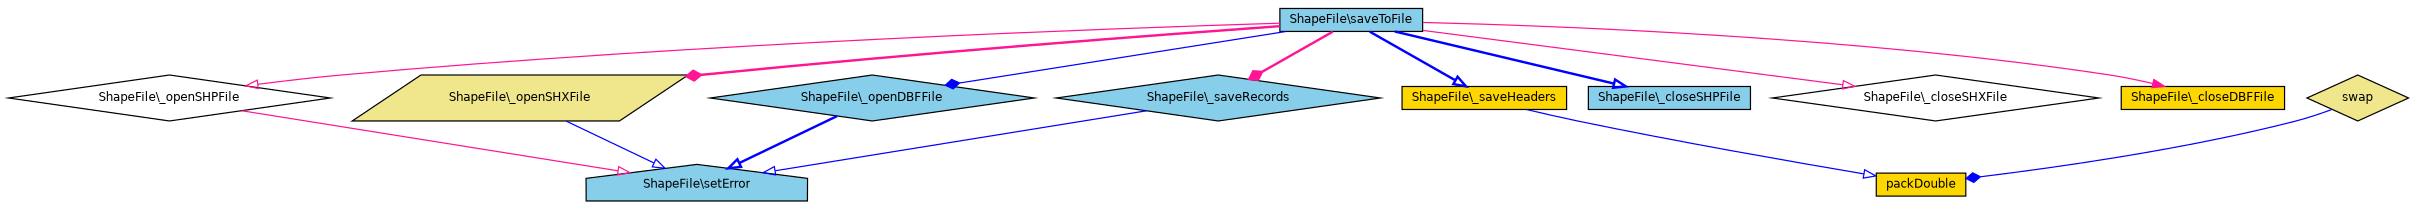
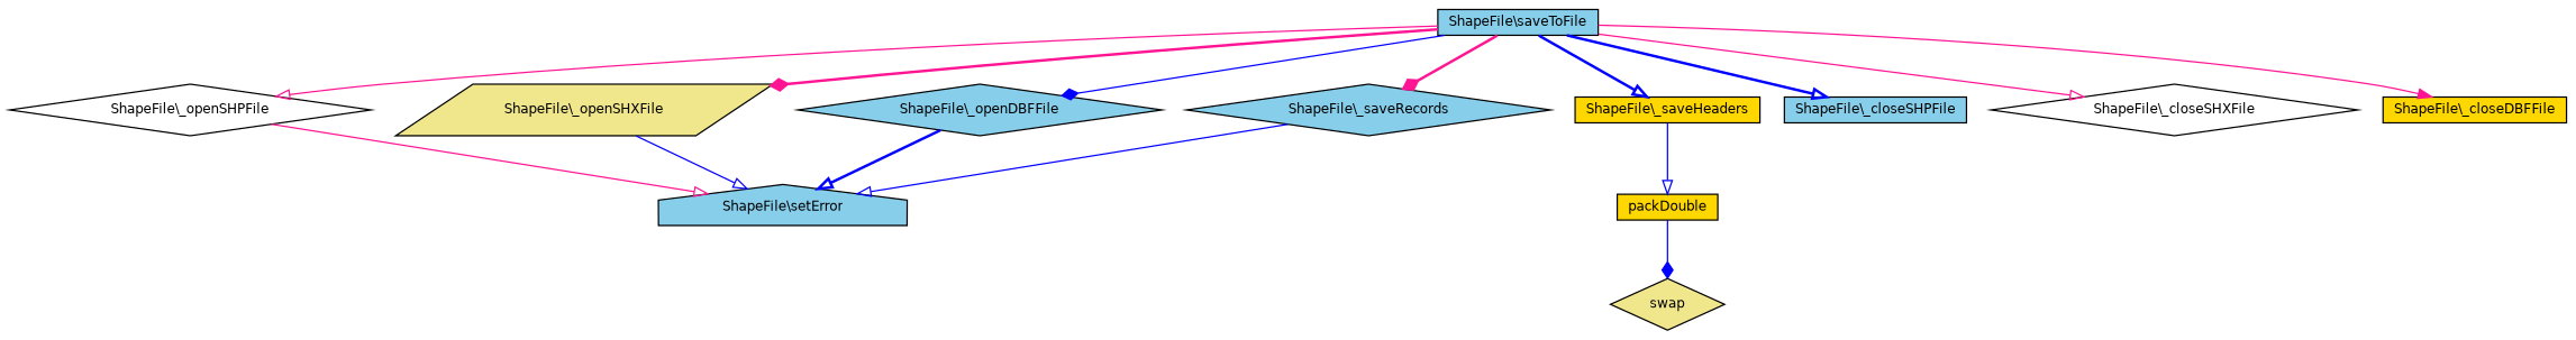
  digraph {
    rankdir=TB
    node [color=black fillcolor=skyblue fontname=Helvetica fontsize=10 shape=box style=filled]
    edge [color=blue fontname=Helvetica fontsize=10 labelfontname=Helvetica labelfontsize=10 style=solid arrowhead=onormal]
    n1 [fontcolor=black height=0.2 label="ShapeFile\\saveToFile" width=0.4]
    n2 [fillcolor=white height=0.2 label="ShapeFile\\_openSHPFile" shape=diamond width=0.4]
    n3 [fillcolor=khaki height=0.2 label="ShapeFile\\_openSHXFile" shape=parallelogram width=0.4]
    n4 [height=0.2 label="ShapeFile\\_openDBFFile" shape=diamond width=0.4]
    n5 [fillcolor=gold height=0.2 label="ShapeFile\\_saveHeaders" width=0.4]
    n6 [height=0.2 label="ShapeFile\\_saveRecords" shape=diamond width=0.4]
    n7 [height=0.2 label="ShapeFile\\_closeSHPFile" width=0.4]
    n8 [fillcolor=white height=0.2 label="ShapeFile\\_closeSHXFile" shape=diamond width=0.4]
    n9 [fillcolor=gold height=0.2 label="ShapeFile\\_closeDBFFile" width=0.4]
    n10 [height=0.2 label="ShapeFile\\setError" shape=house width=0.4]
    n11 [fillcolor=gold height=0.2 label=packDouble width=0.4]
    n12 [fillcolor=khaki height=0.2 label=swap shape=diamond width=0.4]
    n1 -> n2 [color=deeppink]
    n1 -> n3 [color=deeppink style=bold arrowhead=diamond]
    n1 -> n4 [arrowhead=diamond]
    n1 -> n5 [style=bold]
    n1 -> n6 [color=deeppink style=bold arrowhead=diamond]
    n1 -> n7 [style=bold]
    n1 -> n8 [color=deeppink]
    n1 -> n9 [color=deeppink arrowhead=normal]
    n2 -> n10 [color=deeppink]
    n3 -> n10
    n4 -> n10 [style=bold]
    n5 -> n11
    n6 -> n10
-   n12 -> n11 [arrowhead=diamond]
+   n11 -> n12 [arrowhead=diamond]
  }
